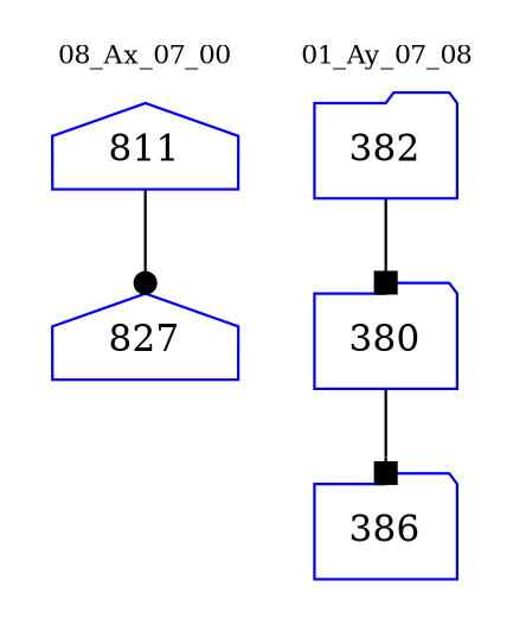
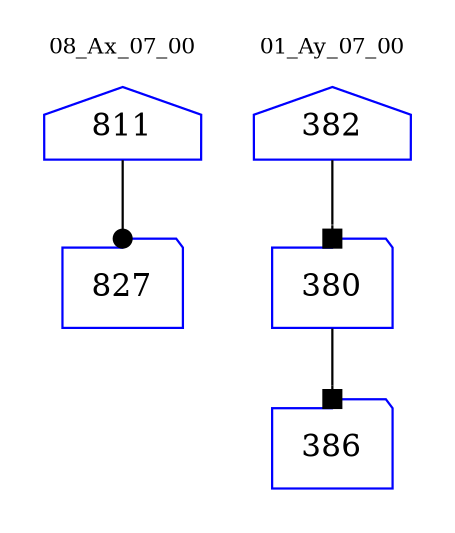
  digraph {
    node [color=blue shape=folder]
    edge [arrowhead=box color=black]
    n1 [label=811 shape=house]
-   n2 [label=827 shape=house]
-   n3 [label=382]
+   n2 [label=827]
+   n3 [label=382 shape=house]
    n4 [label=380]
    n5 [label=386]
    subgraph cluster_1 {
      color=white
      fontsize=10
      label="08_Ax_07_00"
      n1
      n2
    }
    subgraph cluster_2 {
      color=white
      fontsize=10
-     label="01_Ay_07_08"
+     label="01_Ay_07_00"
      n3
      n4
      n5
    }
    n1 -> n2 [arrowhead=dot]
    n3 -> n4
    n4 -> n5
  }
